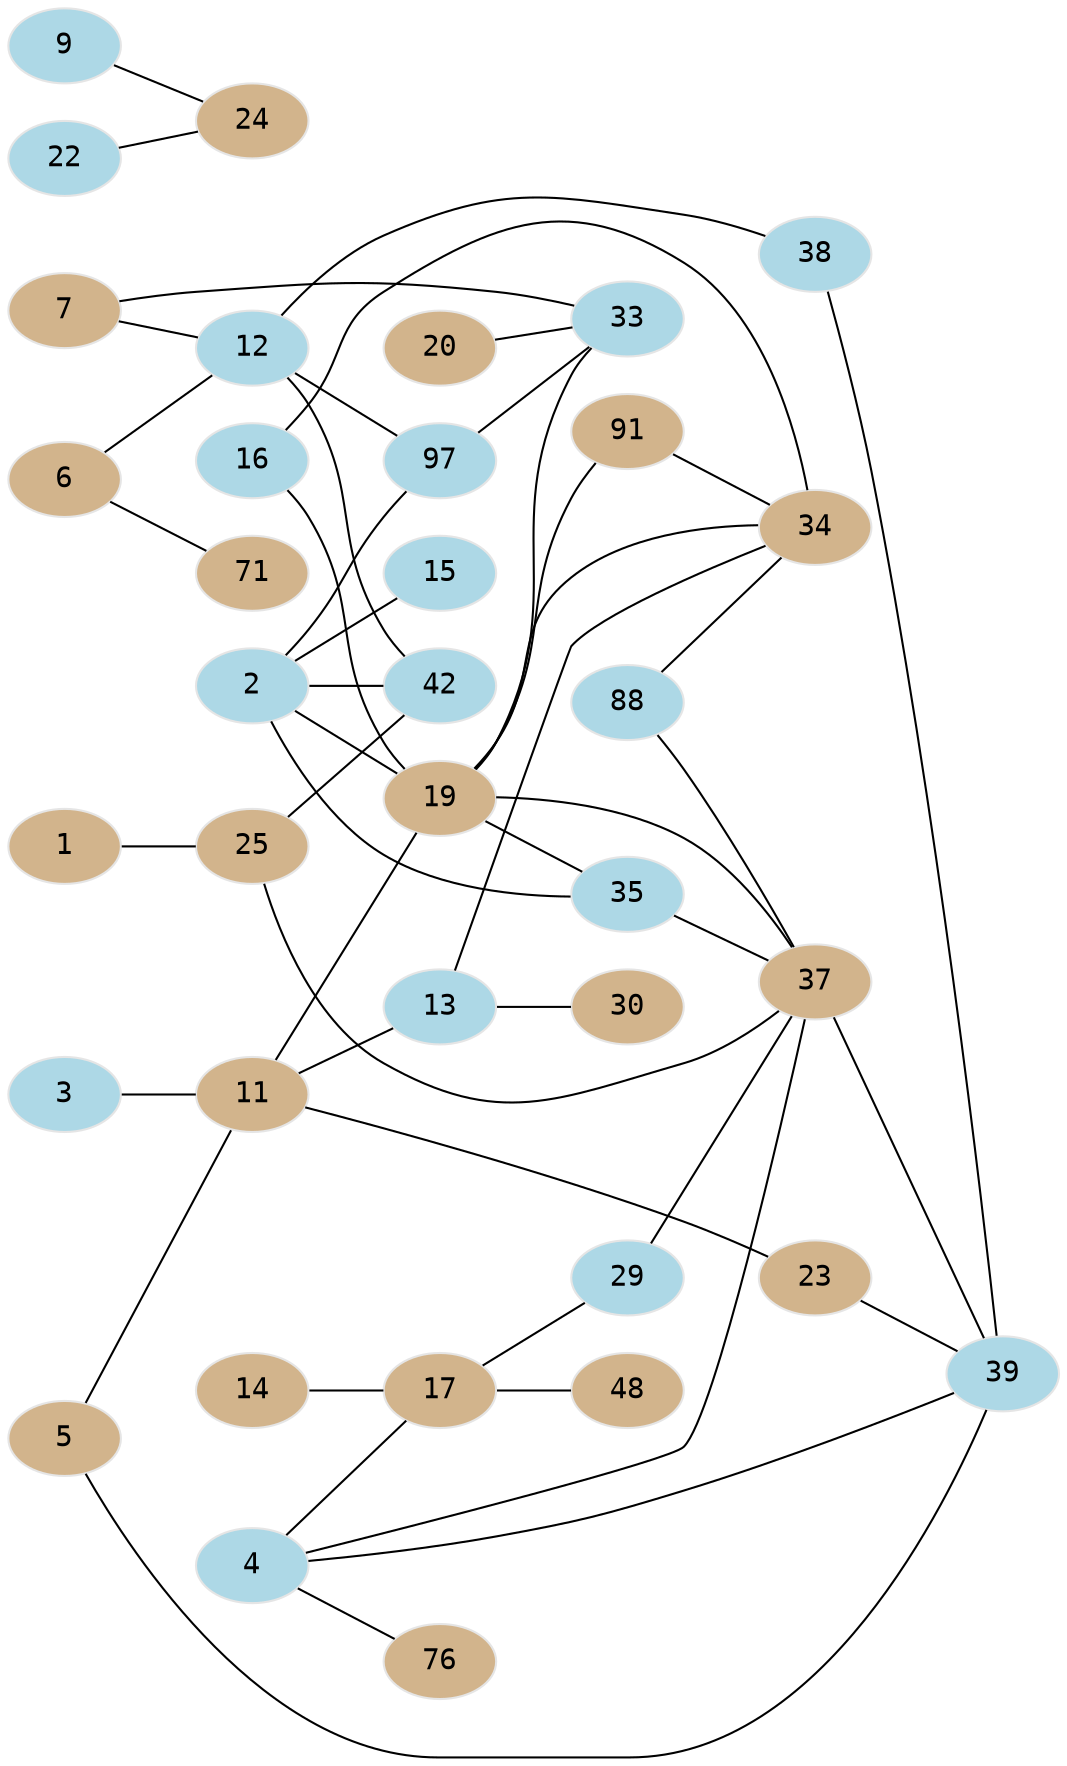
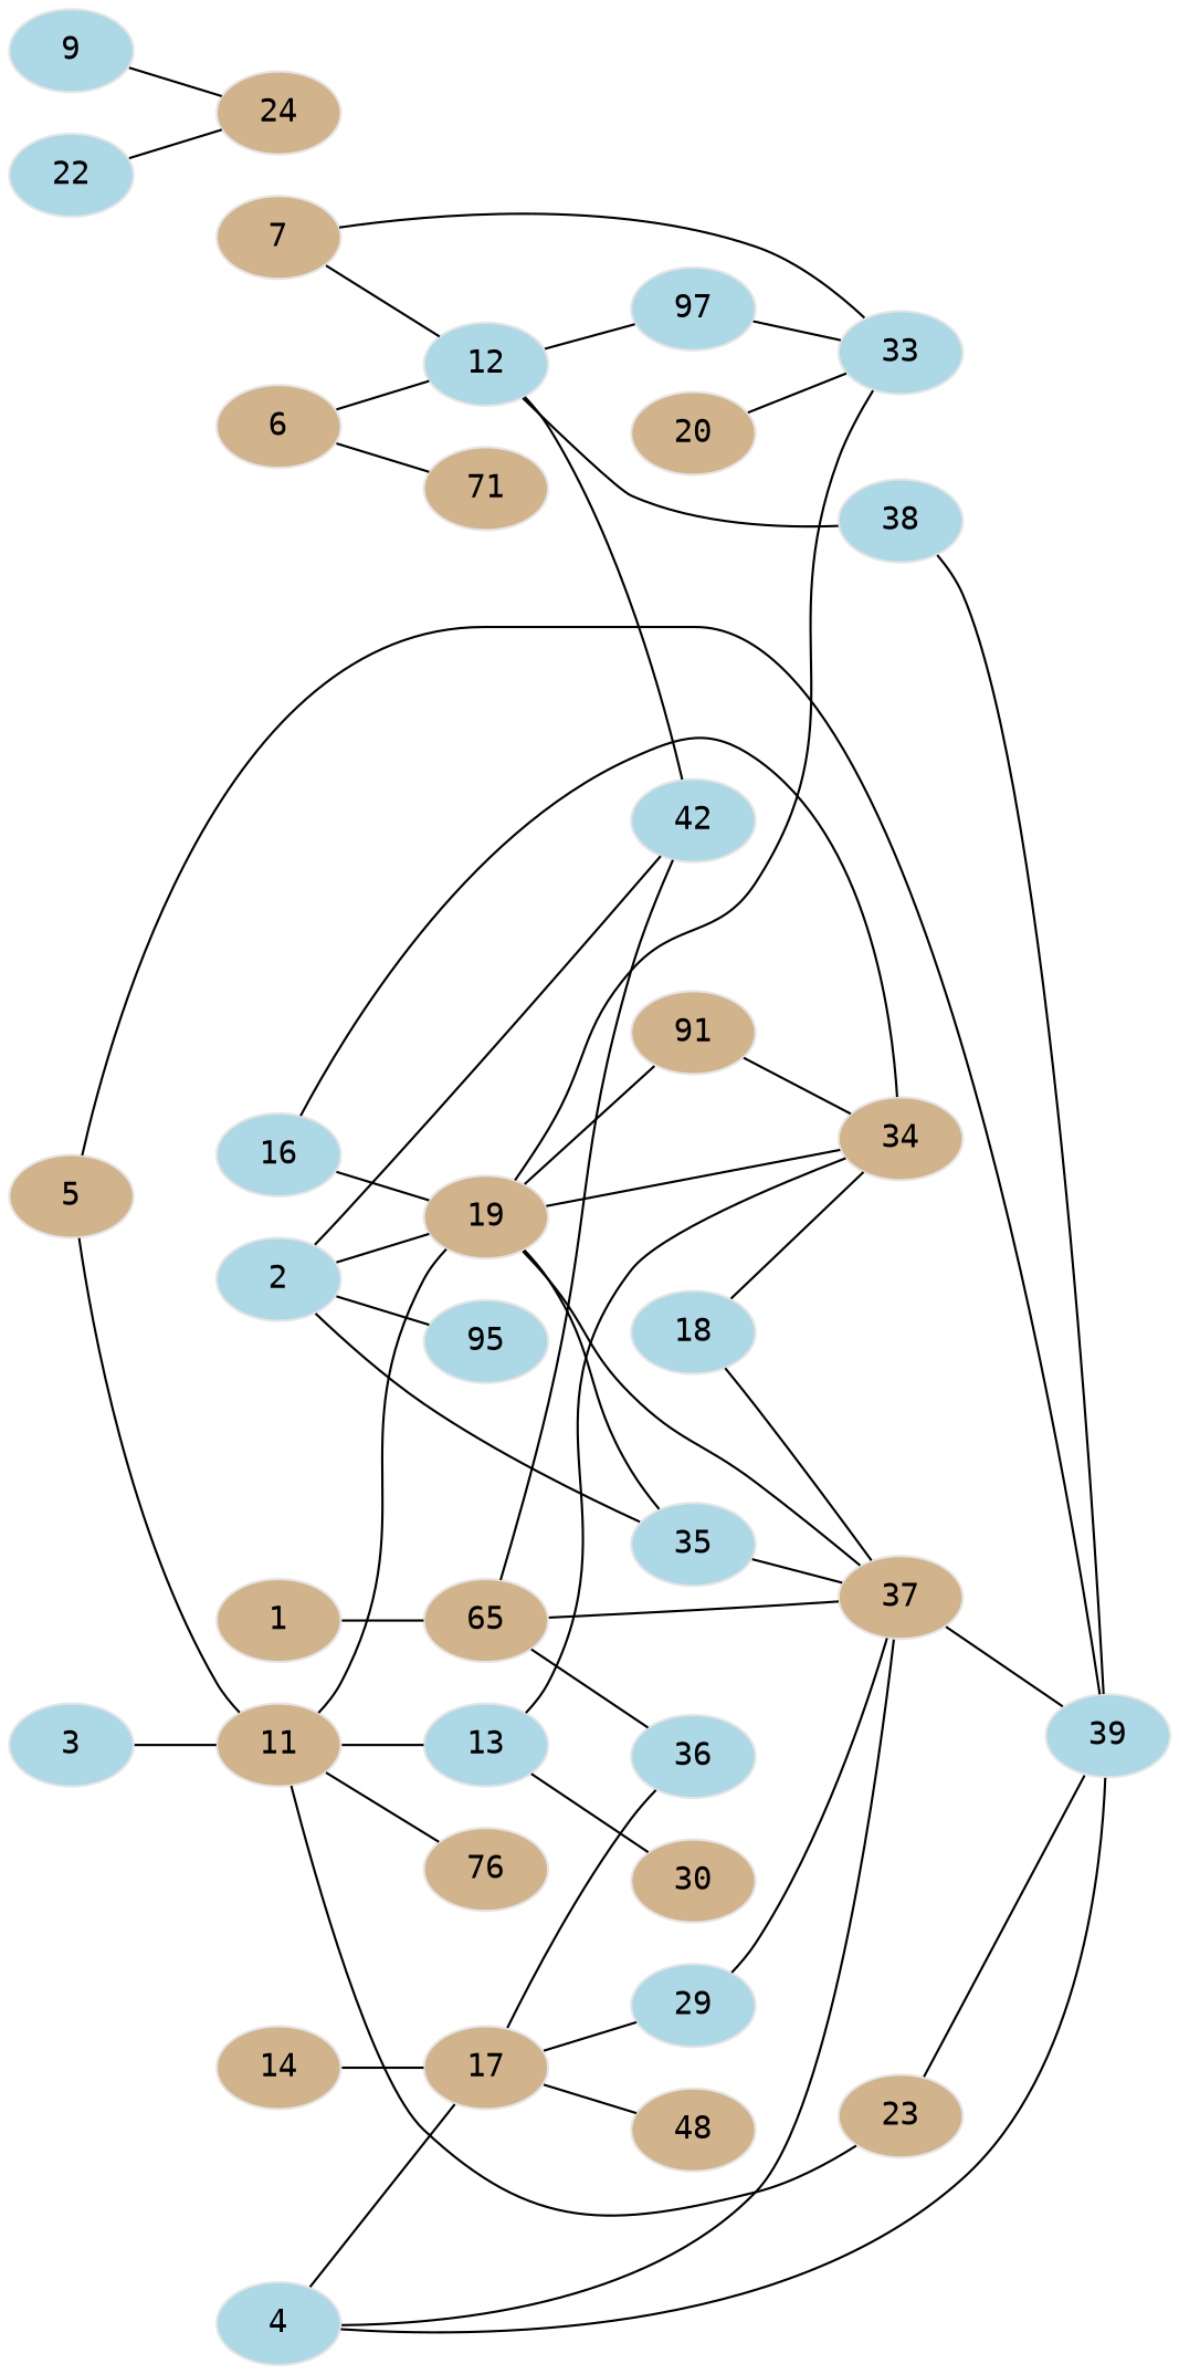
  graph {
    fontname="DejaVu Sans Mono"
    rankdir=LR
    node [color=gray90 fillcolor=tan fontname="DejaVu Sans Mono" style=filled]
    edge [fontname="DejaVu Sans Mono" weight=1.0]
    1
-   25
+   25 [label=65]
    n3 [fillcolor=lightblue label=42]
    37
+   36 [fillcolor=lightblue]
    2 [fillcolor=lightblue]
-   15 [fillcolor=lightblue]
+   15 [fillcolor=lightblue label=95]
    19
    n9 [fillcolor=lightblue label=97]
    35 [fillcolor=lightblue]
    34
    n12 [label=91]
    33 [fillcolor=lightblue]
    3 [fillcolor=lightblue]
    11
    13 [fillcolor=lightblue]
    n17 [label=76]
    23
    4 [fillcolor=lightblue]
    17
    39 [fillcolor=lightblue]
    n22 [label=48]
    29 [fillcolor=lightblue]
    5
    12 [fillcolor=lightblue]
    6
    n27 [label=71]
    38 [fillcolor=lightblue]
    7
    9 [fillcolor=lightblue]
    24
    30
    14
    16 [fillcolor=lightblue]
-   18 [fillcolor=lightblue label=88]
+   18 [fillcolor=lightblue]
    22 [fillcolor=lightblue]
    20
    1 -- 25
    25 -- n3
    25 -- 37
+   25 -- 36
    37 -- 39
    2 -- n3
    2 -- 15
    2 -- 19
-   2 -- n9
    2 -- 35
    19 -- 37 [weight=2.0]
    19 -- 35
    19 -- 34
    19 -- n12
    19 -- 33
    n9 -- 33
    35 -- 37
    n12 -- 34
    3 -- 11
    11 -- 19
    11 -- 13
-   4 -- n17
+   11 -- n17
    11 -- 23
    13 -- 34
    13 -- 30
    23 -- 39
    4 -- 37
    4 -- 17
    4 -- 39 [weight=2.0]
+   17 -- 36
    17 -- n22
    17 -- 29
    29 -- 37
    5 -- 11
    5 -- 39
    12 -- n3
    12 -- n9
    12 -- 38
    6 -- 12
    6 -- n27
    38 -- 39
    7 -- 33
    7 -- 12
    9 -- 24
    14 -- 17
    16 -- 19
    16 -- 34
    18 -- 37
    18 -- 34
    22 -- 24
    20 -- 33
  }
